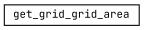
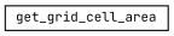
  digraph {
    rankdir=TB
    fontname="JetBrains Mono"
-   n1 [color=black fillcolor=white fontname="JetBrains Mono" fontsize=10 height=0.2 label=get_grid_grid_area shape=record style=filled width=0.4]
+   n1 [color=black fillcolor=white fontname="JetBrains Mono" fontsize=10 height=0.2 label=get_grid_cell_area shape=record style=filled width=0.4]
  }
